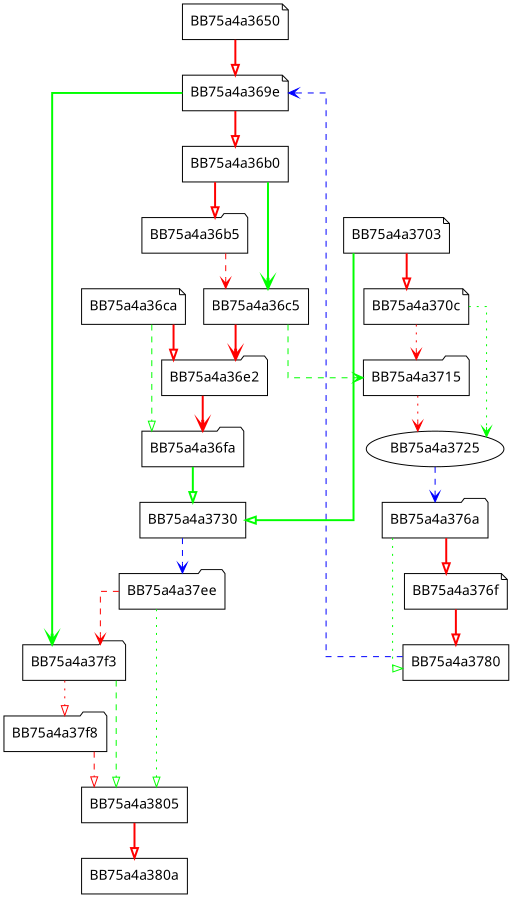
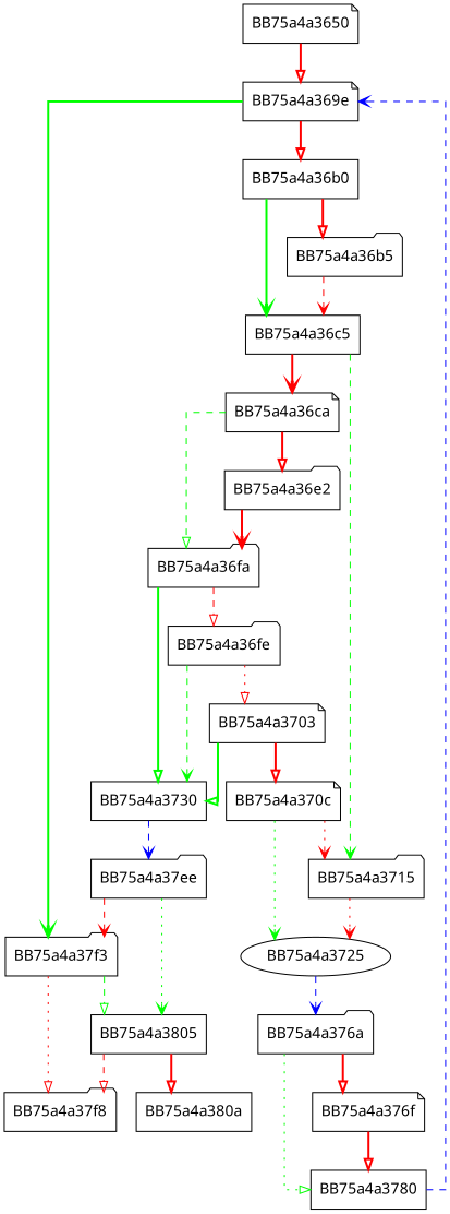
  digraph {
    fontname="Noto Sans"
    splines=ortho
    node [fontname="Noto Sans" shape=folder]
    edge [arrowhead=onormal color=red fontname="Noto Sans" style=bold]
    BB75a4a3650 [shape=note]
    BB75a4a369e [shape=note]
    BB75a4a37f3
    BB75a4a36b0 [shape=box]
    BB75a4a3805 [shape=box]
    BB75a4a37f8
    BB75a4a36c5 [shape=box]
    BB75a4a36b5
    BB75a4a380a [shape=box]
    BB75a4a36ca [shape=note]
    BB75a4a3715
    BB75a4a3725 [shape=ellipse]
    BB75a4a376a
    BB75a4a36fa
    BB75a4a36e2
    BB75a4a3780 [shape=box]
    BB75a4a376f [shape=note]
    BB75a4a3730 [shape=box]
+   BB75a4a36fe
    BB75a4a37ee
    BB75a4a3703 [shape=note]
    BB75a4a370c [shape=note]
    BB75a4a3650 -> BB75a4a369e
    BB75a4a369e -> BB75a4a37f3 [arrowhead=vee color=green]
    BB75a4a369e -> BB75a4a36b0
    BB75a4a37f3 -> BB75a4a3805 [color=green style=dashed]
    BB75a4a37f3 -> BB75a4a37f8 [style=dotted]
    BB75a4a36b0 -> BB75a4a36c5 [arrowhead=vee color=green]
    BB75a4a36b0 -> BB75a4a36b5
    BB75a4a3805 -> BB75a4a380a
-   BB75a4a37f8 -> BB75a4a3805 [style=dashed]
-   BB75a4a36c5 -> BB75a4a36e2 [arrowhead=vee]
+   BB75a4a3805 -> BB75a4a37f8 [style=dashed]
+   BB75a4a36c5 -> BB75a4a36ca [arrowhead=vee]
    BB75a4a36c5 -> BB75a4a3715 [arrowhead=vee color=green style=dashed]
    BB75a4a36b5 -> BB75a4a36c5 [arrowhead=vee style=dashed]
    BB75a4a36ca -> BB75a4a36fa [color=green style=dashed]
    BB75a4a36ca -> BB75a4a36e2
    BB75a4a3715 -> BB75a4a3725 [arrowhead=vee style=dotted]
    BB75a4a3725 -> BB75a4a376a [arrowhead=vee color=blue style=dashed]
    BB75a4a376a -> BB75a4a3780 [color=green style=dotted]
    BB75a4a376a -> BB75a4a376f
    BB75a4a36fa -> BB75a4a3730 [color=green]
+   BB75a4a36fa -> BB75a4a36fe [style=dashed]
    BB75a4a36e2 -> BB75a4a36fa [arrowhead=vee]
    BB75a4a3780 -> BB75a4a369e [arrowhead=vee color=blue style=dashed]
    BB75a4a376f -> BB75a4a3780
    BB75a4a3730 -> BB75a4a37ee [arrowhead=vee color=blue style=dashed]
+   BB75a4a36fe -> BB75a4a3730 [arrowhead=vee color=green style=dashed]
+   BB75a4a36fe -> BB75a4a3703 [style=dotted]
    BB75a4a37ee -> BB75a4a37f3 [arrowhead=vee style=dashed]
-   BB75a4a37ee -> BB75a4a3805 [color=green style=dotted]
+   BB75a4a37ee -> BB75a4a3805 [arrowhead=vee color=green style=dotted]
    BB75a4a3703 -> BB75a4a3730 [color=green]
    BB75a4a3703 -> BB75a4a370c
    BB75a4a370c -> BB75a4a3715 [arrowhead=vee style=dotted]
    BB75a4a370c -> BB75a4a3725 [arrowhead=vee color=green style=dotted]
  }
